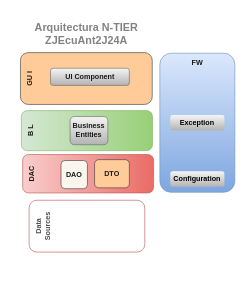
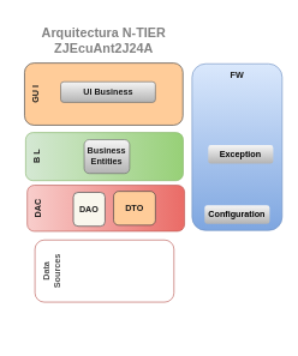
  <mxCell id="0" />
  <mxCell id="1" parent="0" />
  <mxCell id="2" value="&lt;font color=&quot;#1a1a1a&quot;&gt;&lt;b&gt;DAC&lt;br&gt;&lt;br&gt;&lt;br&gt;&lt;br&gt;&lt;br&gt;&lt;br&gt;&lt;br&gt;&lt;br&gt;&lt;br&gt;&lt;br&gt;&lt;br&gt;&lt;br&gt;&lt;br&gt;&lt;/b&gt;&lt;br&gt;&lt;/font&gt;" style="rounded=1;whiteSpace=wrap;html=1;fillColor=#f8cecc;strokeColor=#b85450;rotation=-90;gradientColor=#ea6b66;" parent="1" vertex="1"><mxGeometry x="114.2" y="180" width="64.03" height="218.17" as="geometry" /></mxCell>
  <mxCell id="3" value="&lt;font color=&quot;#1a1a1a&quot;&gt;&lt;b&gt;DAO&lt;/b&gt;&lt;br&gt;&lt;/font&gt;" style="rounded=1;whiteSpace=wrap;html=1;fillColor=#f9f7ed;strokeColor=#36393d;" parent="1" vertex="1"><mxGeometry x="101.06" y="267" width="44" height="47" as="geometry" /></mxCell>
  <mxCell id="4" value="&lt;font color=&quot;#828282&quot; style=&quot;font-size: 18px;&quot;&gt;&lt;b style=&quot;&quot;&gt;Arquitectura N-TIER&lt;br&gt;ZJEcuAnt2J24A&lt;br&gt;&lt;/b&gt;&lt;/font&gt;" style="text;html=1;strokeColor=none;fillColor=none;align=center;verticalAlign=middle;whiteSpace=wrap;rounded=0;labelBackgroundColor=none;fontColor=#333333;" parent="1" vertex="1"><mxGeometry x="20.74" y="41.49" width="245" height="30" as="geometry" /></mxCell>
  <mxCell id="5" value="&lt;font color=&quot;#1a1a1a&quot;&gt;&lt;b&gt;FW&lt;br&gt;&lt;/b&gt;&lt;br&gt;&lt;br&gt;&lt;br&gt;&lt;br&gt;&lt;br&gt;&lt;br&gt;&lt;br&gt;&lt;br&gt;&lt;br&gt;&lt;br&gt;&lt;br&gt;&lt;br&gt;&lt;br&gt;&lt;br&gt;&lt;/font&gt;" style="rounded=1;whiteSpace=wrap;html=1;fillColor=#dae8fc;strokeColor=#6c8ebf;gradientColor=#7ea6e0;" parent="1" vertex="1"><mxGeometry x="265.74" y="88.24" width="125" height="231.76" as="geometry" /></mxCell>
- <mxCell id="6" value="&lt;span style=&quot;&quot;&gt;&lt;font color=&quot;#000000&quot;&gt;&lt;b&gt;Exception&lt;/b&gt;&lt;/font&gt;&lt;/span&gt;" style="rounded=1;whiteSpace=wrap;html=1;fillColor=#f5f5f5;strokeColor=none;gradientColor=#b3b3b3;" parent="1" vertex="1"><mxGeometry x="283.14" y="191.34" width="90.19" height="25.56" as="geometry" /></mxCell>
+ <mxCell id="6" value="&lt;span style=&quot;&quot;&gt;&lt;font color=&quot;#000000&quot;&gt;&lt;b&gt;Exception&lt;/b&gt;&lt;/font&gt;&lt;/span&gt;" style="rounded=1;whiteSpace=wrap;html=1;fillColor=#f5f5f5;strokeColor=none;gradientColor=#b3b3b3;" parent="1" vertex="1"><mxGeometry x="288.14" y="201.34" width="90.19" height="25.56" as="geometry" /></mxCell>
  <mxCell id="7" value="&lt;div style=&quot;&quot;&gt;&lt;font color=&quot;#000000&quot;&gt;&lt;b&gt;Configuration&lt;/b&gt;&lt;/font&gt;&lt;/div&gt;" style="rounded=1;whiteSpace=wrap;html=1;fillColor=#f5f5f5;strokeColor=none;gradientColor=#b3b3b3;" parent="1" vertex="1"><mxGeometry x="283.14" y="285" width="90.19" height="25.75" as="geometry" /></mxCell>
  <mxCell id="8" value="&lt;font color=&quot;#1a1a1a&quot;&gt;&lt;b&gt;B L&lt;br&gt;&lt;br&gt;&lt;br&gt;&lt;br&gt;&lt;br&gt;&lt;br&gt;&lt;br&gt;&lt;br&gt;&lt;br&gt;&lt;br&gt;&lt;br&gt;&lt;br&gt;&lt;br&gt;&lt;/b&gt;&lt;br&gt;&lt;/font&gt;" style="rounded=1;whiteSpace=wrap;html=1;fillColor=#d5e8d4;strokeColor=#82b366;rotation=-90;gradientColor=#97d077;" parent="1" vertex="1"><mxGeometry x="110.85" y="107.98" width="66.78" height="218.51" as="geometry" /></mxCell>
  <mxCell id="9" value="&lt;font color=&quot;#1a1a1a&quot;&gt;&lt;b&gt;Business Entities&lt;/b&gt;&lt;/font&gt;" style="rounded=1;whiteSpace=wrap;html=1;fillColor=#f5f5f5;strokeColor=#666666;gradientColor=#b3b3b3;" parent="1" vertex="1"><mxGeometry x="116.12" y="193.74" width="63" height="47" as="geometry" /></mxCell>
  <mxCell id="10" value="&lt;b style=&quot;&quot;&gt;&lt;font color=&quot;#4d4d4d&quot;&gt;Data&lt;br&gt;Sources&lt;br&gt;&lt;br&gt;&lt;br&gt;&lt;br&gt;&lt;br&gt;&lt;br&gt;&lt;br&gt;&lt;br&gt;&lt;br&gt;&lt;br&gt;&lt;/font&gt;&lt;br&gt;&lt;/b&gt;" style="rounded=1;whiteSpace=wrap;html=1;fillColor=none;strokeColor=#b85450;rotation=-90;gradientColor=#ea6b66;" parent="1" vertex="1"><mxGeometry x="101.06" y="280" width="86.37" height="192.83" as="geometry" /></mxCell>
  <mxCell id="11" value="&lt;font color=&quot;#1a1a1a&quot;&gt;&lt;b&gt;GU I&lt;br&gt;&lt;br&gt;&lt;br&gt;&lt;br&gt;&lt;br&gt;&lt;br&gt;&lt;br&gt;&lt;br&gt;&lt;br&gt;&lt;br&gt;&lt;br&gt;&lt;br&gt;&lt;br&gt;&lt;/b&gt;&lt;br&gt;&lt;/font&gt;" style="rounded=1;whiteSpace=wrap;html=1;fillColor=#ffcc99;strokeColor=#36393d;rotation=-90;" parent="1" vertex="1"><mxGeometry x="100.06" y="20.56" width="86.37" height="219.63" as="geometry" /></mxCell>
- <mxCell id="12" value="&lt;span style=&quot;color: rgb(26, 26, 26);&quot;&gt;&lt;b&gt;UI Component&lt;/b&gt;&lt;/span&gt;" style="rounded=1;whiteSpace=wrap;html=1;fillColor=#f5f5f5;strokeColor=#666666;gradientColor=#b3b3b3;" parent="1" vertex="1"><mxGeometry x="83.5" y="113.21" width="131.45" height="28.62" as="geometry" /></mxCell>
+ <mxCell id="12" value="&lt;span style=&quot;color: rgb(26, 26, 26);&quot;&gt;&lt;b&gt;UI Business&lt;/b&gt;&lt;/span&gt;" style="rounded=1;whiteSpace=wrap;html=1;fillColor=#f5f5f5;strokeColor=#666666;gradientColor=#b3b3b3;" parent="1" vertex="1"><mxGeometry x="83.5" y="113.21" width="131.45" height="28.62" as="geometry" /></mxCell>
  <mxCell id="13" value="&lt;font color=&quot;#1a1a1a&quot;&gt;&lt;b&gt;DTO&lt;/b&gt;&lt;br&gt;&lt;/font&gt;" style="rounded=1;whiteSpace=wrap;html=1;fillColor=#ffcc99;strokeColor=#36393d;" parent="1" vertex="1"><mxGeometry x="156.95" y="265.59" width="58" height="47" as="geometry" /></mxCell>
